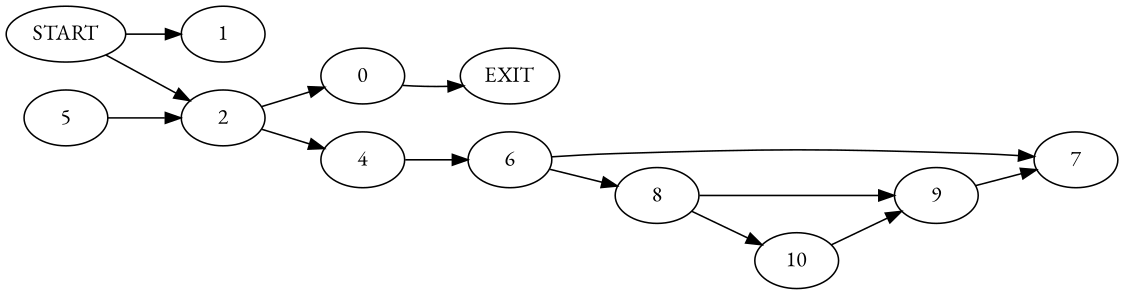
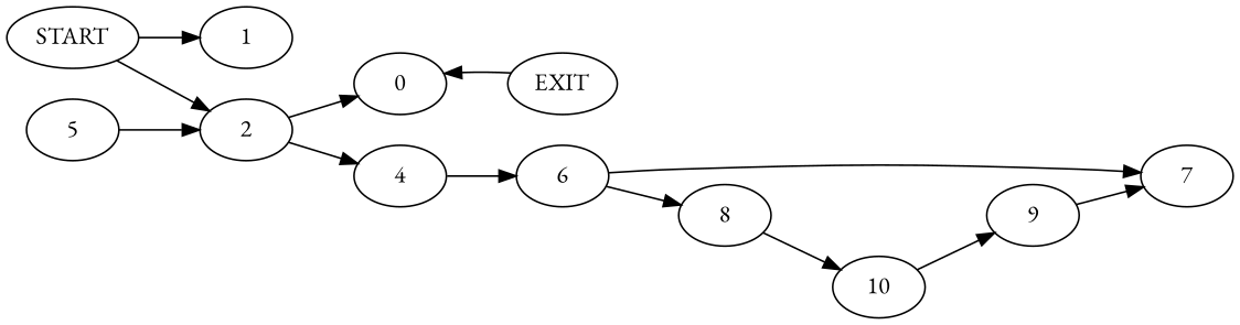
  digraph {
    fontname="EB Garamond"
    rankdir=LR
    node [fontname="EB Garamond"]
    edge [fontname="EB Garamond"]
    n1 [label=START]
    1
    2
    n4 [label=EXIT]
    n5 [label=0]
    4
    6
    5
    7
    8
    9
    10
    n1 -> 1
    n1 -> 2
    2 -> n5
    2 -> 4
-   n5 -> n4
+   n4 -> n5
    4 -> 6
    6 -> 7
    6 -> 8
    5 -> 2
-   8 -> 9
    8 -> 10
    9 -> 7
    10 -> 9
  }
